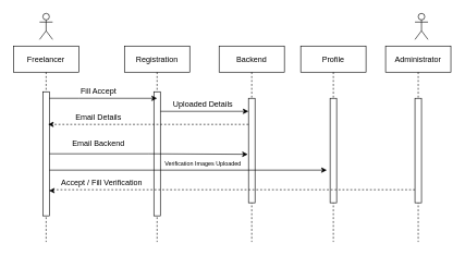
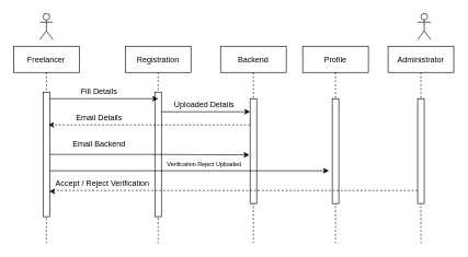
  <mxCell id="0" />
  <mxCell id="1" parent="0" />
  <mxCell id="2" value="Freelancer" style="shape=umlLifeline;perimeter=lifelinePerimeter;container=1;collapsible=0;recursiveResize=0;rounded=0;shadow=0;strokeWidth=1;" parent="1" vertex="1"><mxGeometry x="20" y="70" width="100" height="300" as="geometry" /></mxCell>
  <mxCell id="3" value="" style="points=[];perimeter=orthogonalPerimeter;rounded=0;shadow=0;strokeWidth=1;" parent="2" vertex="1"><mxGeometry x="45" y="70" width="10" height="190" as="geometry" /></mxCell>
  <mxCell id="4" value="Registration" style="shape=umlLifeline;perimeter=lifelinePerimeter;container=1;collapsible=0;recursiveResize=0;rounded=0;shadow=0;strokeWidth=1;" parent="1" vertex="1"><mxGeometry x="190" y="70" width="100" height="300" as="geometry" /></mxCell>
  <mxCell id="5" value="" style="points=[];perimeter=orthogonalPerimeter;rounded=0;shadow=0;strokeWidth=1;" parent="4" vertex="1"><mxGeometry x="45" y="70" width="10" height="190" as="geometry" /></mxCell>
  <mxCell id="6" value="Administrator" style="shape=umlLifeline;perimeter=lifelinePerimeter;container=1;collapsible=0;recursiveResize=0;rounded=0;shadow=0;strokeWidth=1;" vertex="1" parent="1"><mxGeometry x="590" y="70" width="100" height="300" as="geometry" /></mxCell>
  <mxCell id="7" value="" style="points=[];perimeter=orthogonalPerimeter;rounded=0;shadow=0;strokeWidth=1;" vertex="1" parent="6"><mxGeometry x="45" y="80" width="10" height="160" as="geometry" /></mxCell>
  <mxCell id="8" value="" style="shape=umlActor;verticalLabelPosition=bottom;verticalAlign=top;html=1;outlineConnect=0;" vertex="1" parent="1"><mxGeometry x="60" y="20" width="20" height="40" as="geometry" /></mxCell>
  <mxCell id="9" value="" style="shape=umlActor;verticalLabelPosition=bottom;verticalAlign=top;html=1;outlineConnect=0;" vertex="1" parent="1"><mxGeometry x="635" y="20" width="20" height="40" as="geometry" /></mxCell>
  <mxCell id="10" value="Profile" style="shape=umlLifeline;perimeter=lifelinePerimeter;container=1;collapsible=0;recursiveResize=0;rounded=0;shadow=0;strokeWidth=1;" vertex="1" parent="1"><mxGeometry x="460" y="70" width="100" height="300" as="geometry" /></mxCell>
  <mxCell id="11" value="" style="points=[];perimeter=orthogonalPerimeter;rounded=0;shadow=0;strokeWidth=1;" vertex="1" parent="10"><mxGeometry x="45" y="80" width="10" height="160" as="geometry" /></mxCell>
  <mxCell id="12" value="Backend" style="shape=umlLifeline;perimeter=lifelinePerimeter;container=1;collapsible=0;recursiveResize=0;rounded=0;shadow=0;strokeWidth=1;" vertex="1" parent="1"><mxGeometry x="335" y="70" width="100" height="300" as="geometry" /></mxCell>
  <mxCell id="13" value="" style="points=[];perimeter=orthogonalPerimeter;rounded=0;shadow=0;strokeWidth=1;" vertex="1" parent="12"><mxGeometry x="45" y="80" width="10" height="160" as="geometry" /></mxCell>
- <mxCell id="14" value="Verification Images Uploaded" style="text;html=1;align=center;verticalAlign=middle;resizable=0;points=[];autosize=1;strokeColor=none;fillColor=none;fontSize=9;" vertex="1" parent="12"><mxGeometry x="-95" y="170" width="140" height="20" as="geometry" /></mxCell>
+ <mxCell id="14" value="Verification Reject Uploaded" style="text;html=1;align=center;verticalAlign=middle;resizable=0;points=[];autosize=1;strokeColor=none;fillColor=none;fontSize=9;" vertex="1" parent="12"><mxGeometry x="-95" y="170" width="140" height="20" as="geometry" /></mxCell>
  <mxCell id="15" style="edgeStyle=orthogonalEdgeStyle;rounded=0;orthogonalLoop=1;jettySize=auto;html=1;entryX=0.5;entryY=0.053;entryDx=0;entryDy=0;entryPerimeter=0;" edge="1" parent="1" source="3" target="5"><mxGeometry relative="1" as="geometry"><mxPoint x="240" y="180" as="targetPoint" /><Array as="points"><mxPoint x="120" y="150" /><mxPoint x="120" y="150" /></Array></mxGeometry></mxCell>
  <mxCell id="16" style="edgeStyle=orthogonalEdgeStyle;rounded=0;orthogonalLoop=1;jettySize=auto;html=1;" edge="1" parent="1" source="5"><mxGeometry relative="1" as="geometry"><mxPoint x="380" y="170" as="targetPoint" /><Array as="points"><mxPoint x="380" y="170" /></Array></mxGeometry></mxCell>
- <mxCell id="17" value="Fill Accept" style="text;html=1;align=center;verticalAlign=middle;resizable=0;points=[];autosize=1;strokeColor=none;fillColor=none;" vertex="1" parent="1"><mxGeometry x="110" y="125" width="80" height="30" as="geometry" /></mxCell>
+ <mxCell id="17" value="Fill Details" style="text;html=1;align=center;verticalAlign=middle;resizable=0;points=[];autosize=1;strokeColor=none;fillColor=none;" vertex="1" parent="1"><mxGeometry x="110" y="125" width="80" height="30" as="geometry" /></mxCell>
  <mxCell id="18" value="Uploaded Details" style="text;html=1;align=center;verticalAlign=middle;resizable=0;points=[];autosize=1;strokeColor=none;fillColor=none;" vertex="1" parent="1"><mxGeometry x="255" y="145" width="110" height="30" as="geometry" /></mxCell>
  <mxCell id="19" style="edgeStyle=orthogonalEdgeStyle;rounded=0;orthogonalLoop=1;jettySize=auto;html=1;dashed=1;" edge="1" parent="1" source="13"><mxGeometry relative="1" as="geometry"><mxPoint x="73" y="190" as="targetPoint" /><Array as="points"><mxPoint x="73" y="190" /></Array></mxGeometry></mxCell>
  <mxCell id="20" value="Email Details" style="text;html=1;align=center;verticalAlign=middle;resizable=0;points=[];autosize=1;strokeColor=none;fillColor=none;" vertex="1" parent="1"><mxGeometry x="95" y="165" width="110" height="30" as="geometry" /></mxCell>
  <mxCell id="21" style="edgeStyle=orthogonalEdgeStyle;rounded=0;orthogonalLoop=1;jettySize=auto;html=1;entryX=-0.107;entryY=0.536;entryDx=0;entryDy=0;entryPerimeter=0;" edge="1" parent="1" source="3" target="13"><mxGeometry relative="1" as="geometry" /></mxCell>
  <mxCell id="22" value="Email Backend" style="text;html=1;align=center;verticalAlign=middle;resizable=0;points=[];autosize=1;strokeColor=none;fillColor=none;" vertex="1" parent="1"><mxGeometry x="100" y="205" width="100" height="30" as="geometry" /></mxCell>
  <mxCell id="23" style="edgeStyle=orthogonalEdgeStyle;rounded=0;orthogonalLoop=1;jettySize=auto;html=1;" edge="1" parent="1" source="3"><mxGeometry relative="1" as="geometry"><mxPoint x="500" y="260" as="targetPoint" /><Array as="points"><mxPoint x="500" y="260" /><mxPoint x="500" y="260" /></Array></mxGeometry></mxCell>
  <mxCell id="24" style="edgeStyle=orthogonalEdgeStyle;rounded=0;orthogonalLoop=1;jettySize=auto;html=1;fontSize=9;entryX=0.948;entryY=0.797;entryDx=0;entryDy=0;entryPerimeter=0;dashed=1;" edge="1" parent="1" source="7" target="3"><mxGeometry relative="1" as="geometry"><mxPoint x="80" y="230" as="targetPoint" /><Array as="points"><mxPoint x="80" y="290" /><mxPoint x="80" y="291" /></Array></mxGeometry></mxCell>
- <mxCell id="25" value="Accept / Fill Verification" style="text;html=1;align=center;verticalAlign=middle;resizable=0;points=[];autosize=1;strokeColor=none;fillColor=none;fontSize=12;" vertex="1" parent="1"><mxGeometry x="70" y="265" width="170" height="30" as="geometry" /></mxCell>
+ <mxCell id="25" value="Accept / Reject Verification" style="text;html=1;align=center;verticalAlign=middle;resizable=0;points=[];autosize=1;strokeColor=none;fillColor=none;fontSize=12;" vertex="1" parent="1"><mxGeometry x="70" y="265" width="170" height="30" as="geometry" /></mxCell>
